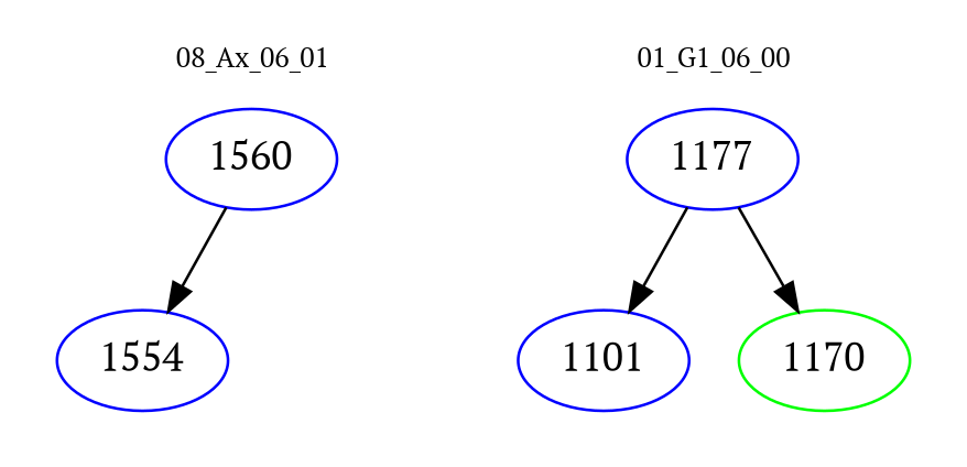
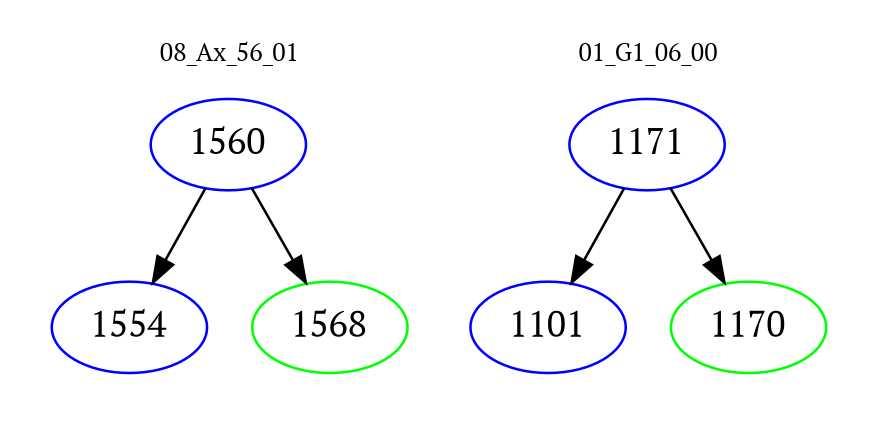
  digraph {
    fontname="PT Serif"
    node [color=blue fontname="PT Serif"]
    edge [color=black fontname="PT Serif"]
    n1 [label=1560]
    n2 [label=1554]
-   n4 [label=1177]
+   n3 [color=green label=1568]
+   n4 [label=1171]
    n5 [label=1101]
    n6 [color=green label=1170]
    subgraph cluster_1 {
      color=white
      fontsize=10
-     label="08_Ax_06_01"
+     label="08_Ax_56_01"
      n1
      n2
+     n3
    }
    subgraph cluster_2 {
      color=white
      fontsize=10
      label="01_G1_06_00"
      n4
      n5
      n6
    }
    n1 -> n2
+   n1 -> n3
    n4 -> n5
    n4 -> n6
  }
